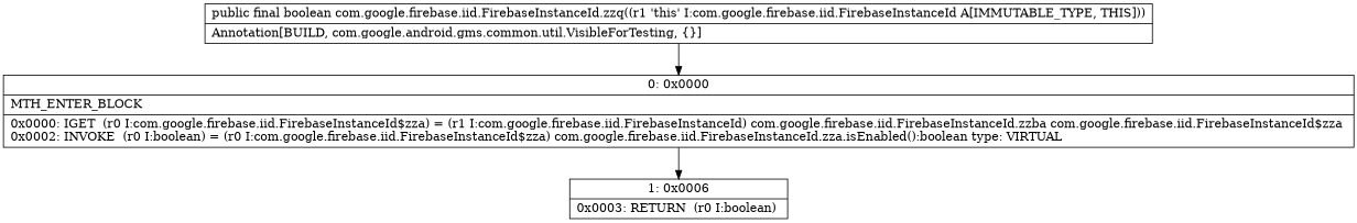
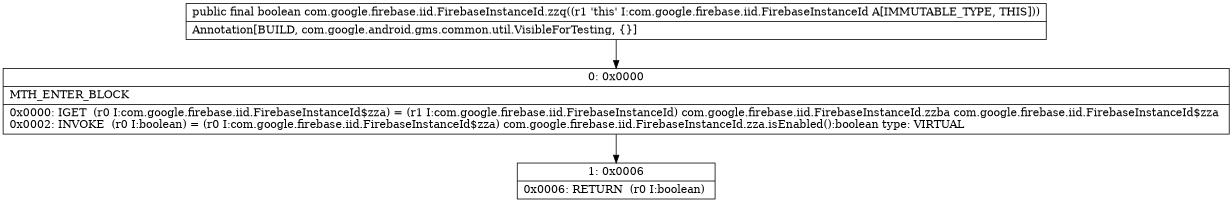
  digraph {
    node [shape=record]
    n1 [label="{0\:\ 0x0000|MTH_ENTER_BLOCK\l|0x0000: IGET  (r0 I:com.google.firebase.iid.FirebaseInstanceId$zza) = (r1 I:com.google.firebase.iid.FirebaseInstanceId) com.google.firebase.iid.FirebaseInstanceId.zzba com.google.firebase.iid.FirebaseInstanceId$zza \l0x0002: INVOKE  (r0 I:boolean) = (r0 I:com.google.firebase.iid.FirebaseInstanceId$zza) com.google.firebase.iid.FirebaseInstanceId.zza.isEnabled():boolean type: VIRTUAL \l}"]
-   n2 [label="{1\:\ 0x0006|0x0003: RETURN  (r0 I:boolean) \l}"]
+   n2 [label="{1\:\ 0x0006|0x0006: RETURN  (r0 I:boolean) \l}"]
    n3 [label="{public final boolean com.google.firebase.iid.FirebaseInstanceId.zzq((r1 'this' I:com.google.firebase.iid.FirebaseInstanceId A[IMMUTABLE_TYPE, THIS]))  | Annotation[BUILD, com.google.android.gms.common.util.VisibleForTesting, \{\}]\l}"]
    n1 -> n2
    n3 -> n1
  }
